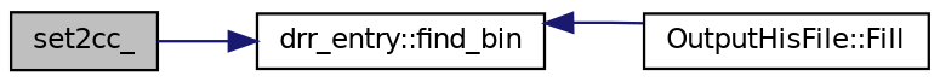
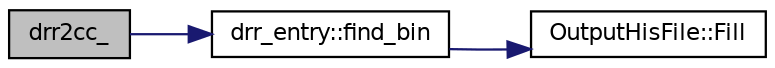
  digraph {
    rankdir=LR
    node [color=black fillcolor=white fontname=Helvetica fontsize=10 shape=record style=filled]
    edge [color=midnightblue fontname=Helvetica fontsize=10 labelfontname=Helvetica labelfontsize=10 style=solid]
-   n1 [fillcolor=grey75 fontcolor=black height=0.2 label=set2cc_ width=0.4]
+   n1 [fillcolor=grey75 fontcolor=black height=0.2 label=drr2cc_ width=0.4]
    n2 [height=0.2 label="drr_entry::find_bin" width=0.4]
    n3 [height=0.2 label="OutputHisFile::Fill" width=0.4]
    n1 -> n2
-   n3 -> n2
+   n2 -> n3
  }
